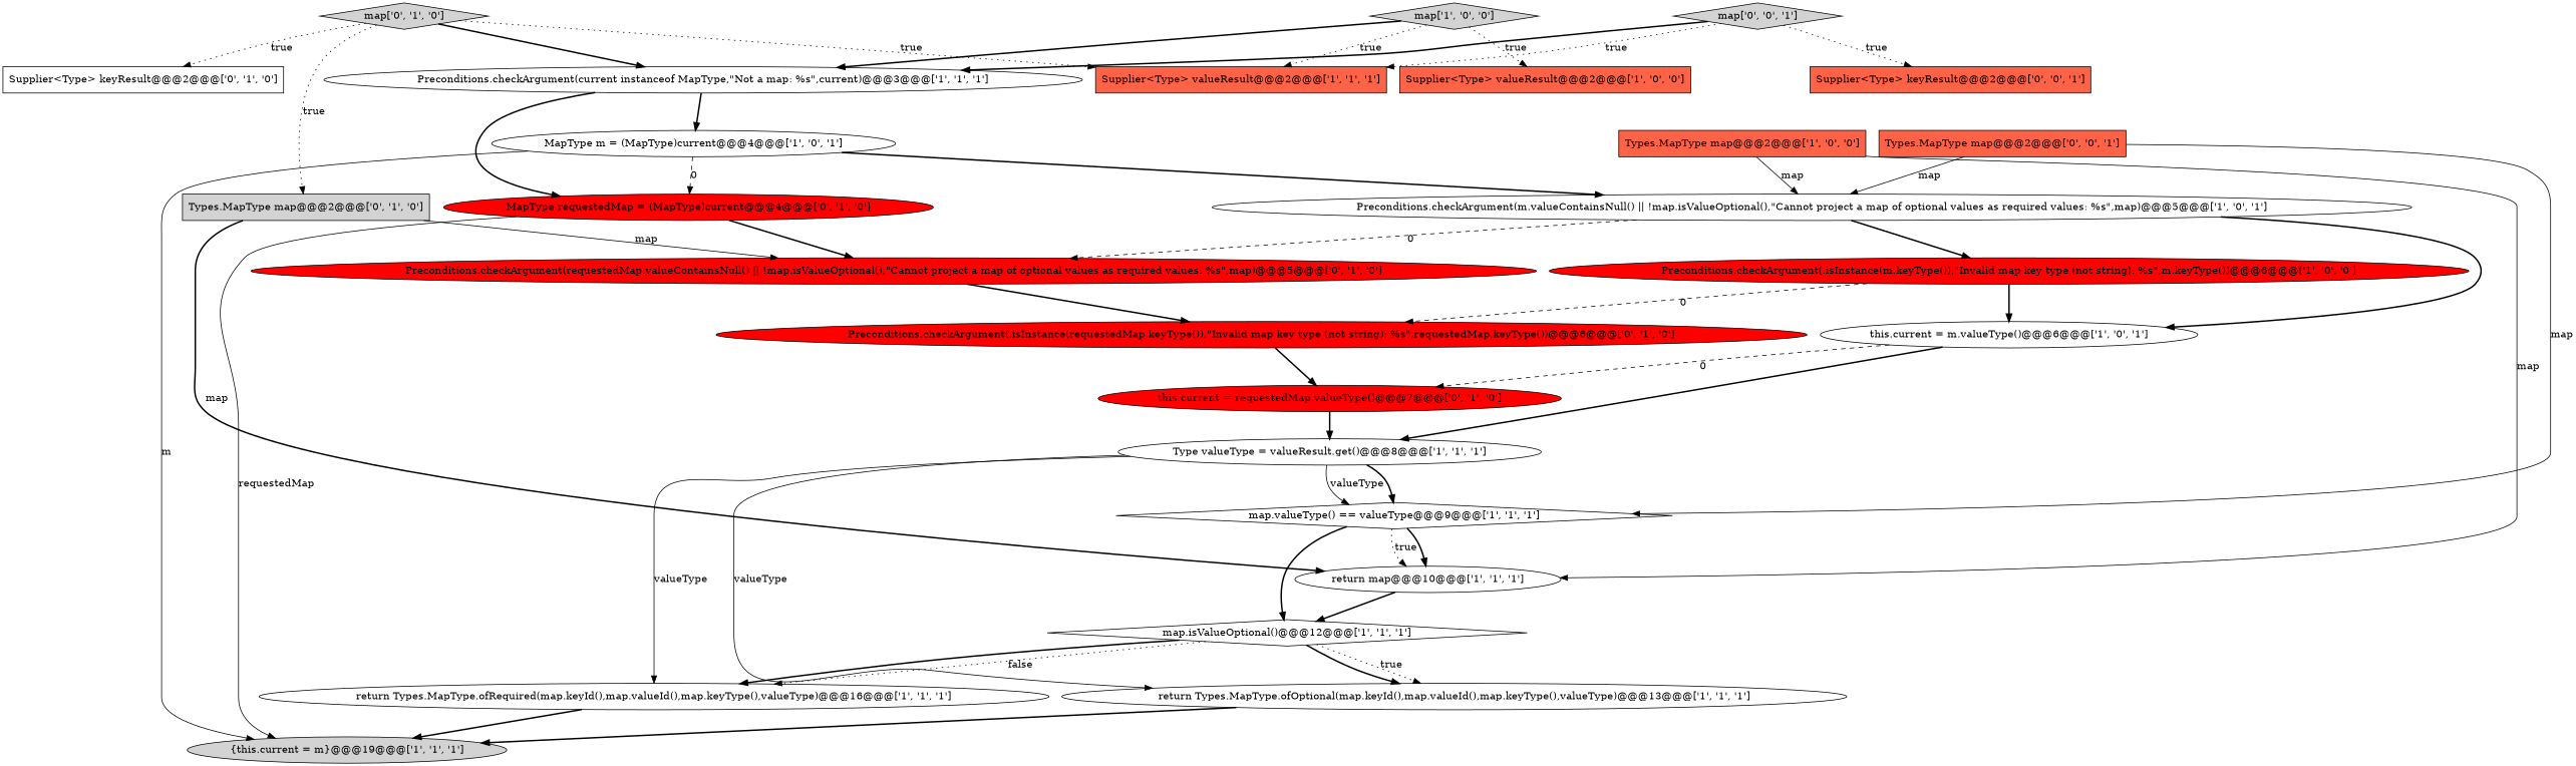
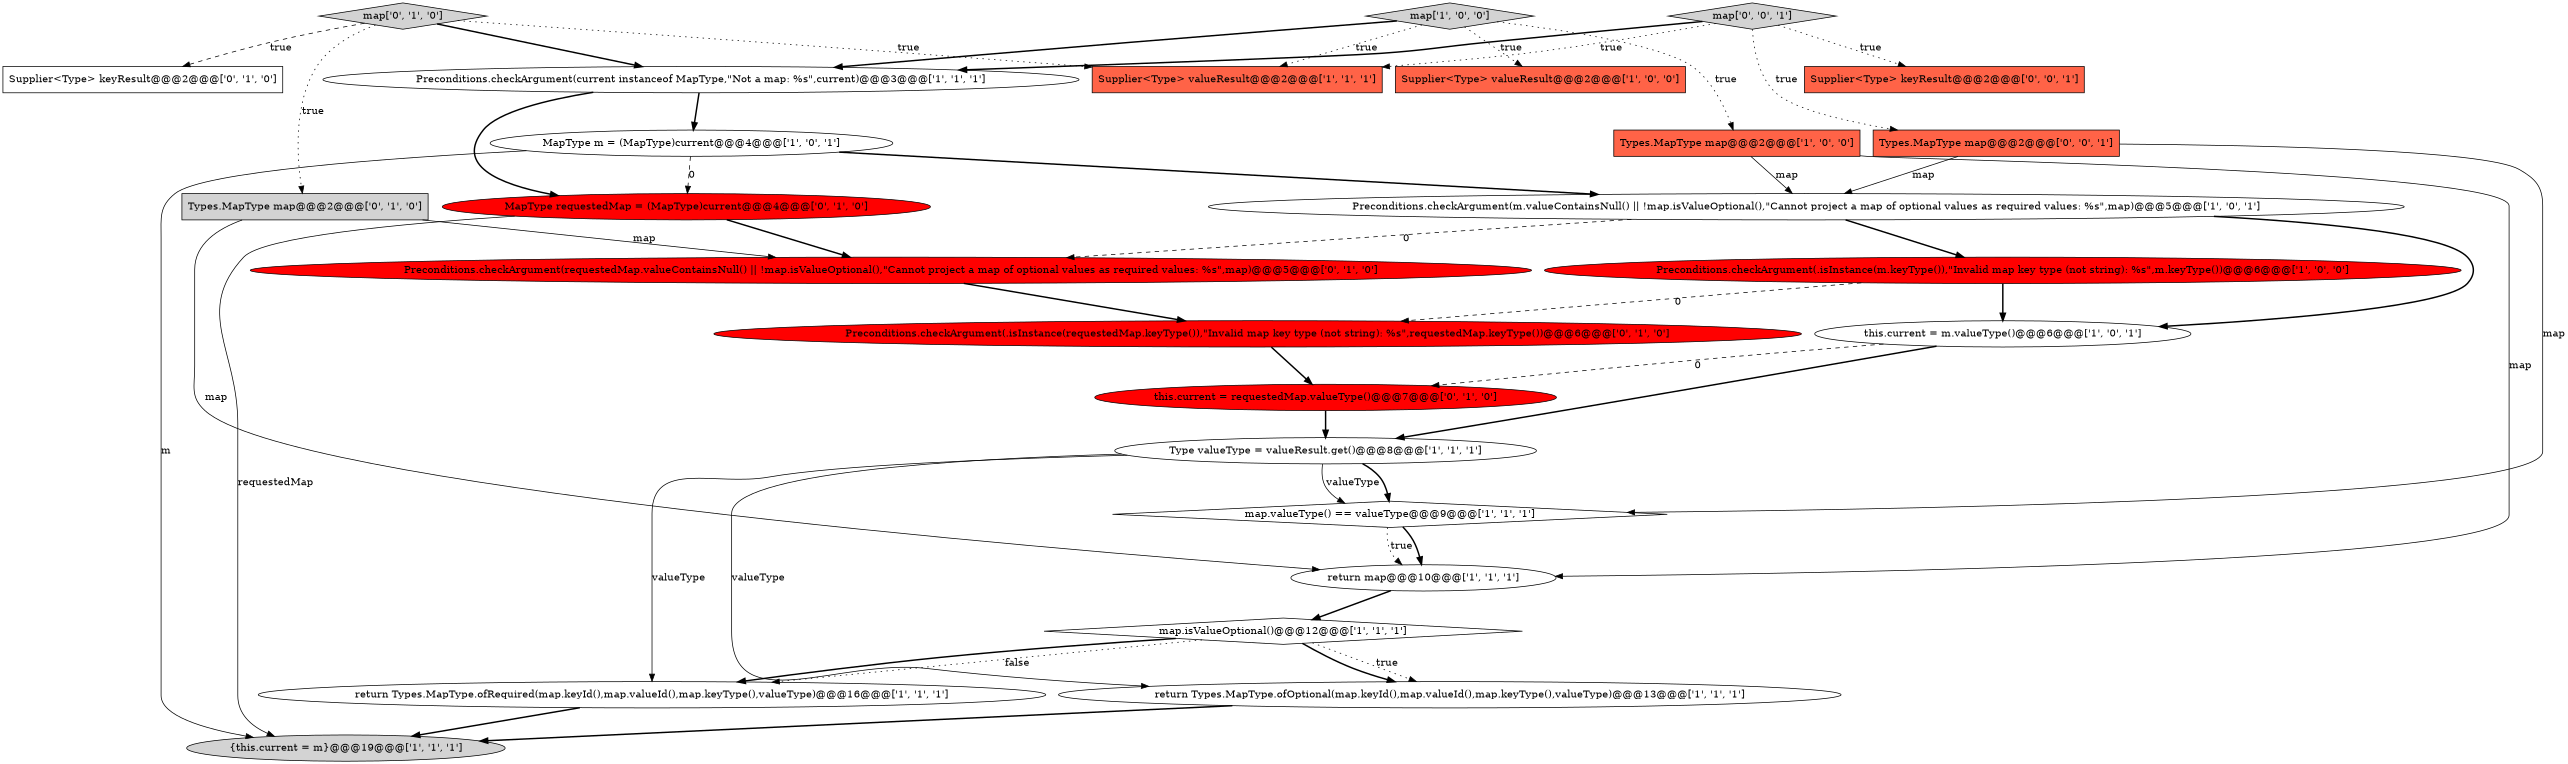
  digraph {
    node [fillcolor=white shape=ellipse style=filled]
    edge [style=bold]
    n1 [label="return Types.MapType.ofOptional(map.keyId(),map.valueId(),map.keyType(),valueType)@@@13@@@['1', '1', '1']"]
    n2 [fillcolor=lightgray label="{this.current = m}@@@19@@@['1', '1', '1']"]
    n3 [fillcolor=lightgray label="Types.MapType map@@@2@@@['0', '1', '0']" shape=box]
    n4 [label="return map@@@10@@@['1', '1', '1']"]
    n5 [fillcolor=red label="Preconditions.checkArgument(requestedMap.valueContainsNull() || !map.isValueOptional(),\"Cannot project a map of optional values as required values: %s\",map)@@@5@@@['0', '1', '0']"]
    n6 [label="map.isValueOptional()@@@12@@@['1', '1', '1']" shape=diamond]
    n7 [fillcolor=red label="Preconditions.checkArgument(.isInstance(requestedMap.keyType()),\"Invalid map key type (not string): %s\",requestedMap.keyType())@@@6@@@['0', '1', '0']"]
    n8 [fillcolor=tomato label="Supplier<Type> valueResult@@@2@@@['1', '1', '1']" shape=box]
    n9 [fillcolor=lightgray label="map['1', '0', '0']" shape=diamond]
    n10 [fillcolor=tomato label="Types.MapType map@@@2@@@['1', '0', '0']" shape=box]
    n11 [fillcolor=tomato label="Supplier<Type> valueResult@@@2@@@['1', '0', '0']" shape=box]
    n12 [label="Preconditions.checkArgument(current instanceof MapType,\"Not a map: %s\",current)@@@3@@@['1', '1', '1']"]
    n13 [label="Preconditions.checkArgument(m.valueContainsNull() || !map.isValueOptional(),\"Cannot project a map of optional values as required values: %s\",map)@@@5@@@['1', '0', '1']"]
    n14 [fillcolor=red label="MapType requestedMap = (MapType)current@@@4@@@['0', '1', '0']"]
    n15 [label="MapType m = (MapType)current@@@4@@@['1', '0', '1']"]
    n16 [label="return Types.MapType.ofRequired(map.keyId(),map.valueId(),map.keyType(),valueType)@@@16@@@['1', '1', '1']"]
    n17 [fillcolor=red label="this.current = requestedMap.valueType()@@@7@@@['0', '1', '0']"]
    n18 [label="Type valueType = valueResult.get()@@@8@@@['1', '1', '1']"]
    n19 [label="map.valueType() == valueType@@@9@@@['1', '1', '1']" shape=diamond]
    n20 [fillcolor=lightgray label="map['0', '0', '1']" shape=diamond]
    n21 [fillcolor=tomato label="Supplier<Type> keyResult@@@2@@@['0', '0', '1']" shape=box]
    n22 [fillcolor=tomato label="Types.MapType map@@@2@@@['0', '0', '1']" shape=box]
    n23 [fillcolor=red label="Preconditions.checkArgument(.isInstance(m.keyType()),\"Invalid map key type (not string): %s\",m.keyType())@@@6@@@['1', '0', '0']"]
    n24 [label="this.current = m.valueType()@@@6@@@['1', '0', '1']"]
    n25 [label="Supplier<Type> keyResult@@@2@@@['0', '1', '0']" shape=box]
    n26 [fillcolor=lightgray label="map['0', '1', '0']" shape=diamond]
    n1 -> n2
-   n3 -> n4 [label=map]
+   n3 -> n4 [label=map style=solid]
    n3 -> n5 [label=map style=solid]
    n4 -> n6
    n5 -> n7
    n6 -> n1 [label=true style=dotted]
    n6 -> n1
    n6 -> n16
    n6 -> n16 [label=false style=dotted]
    n7 -> n17
    n9 -> n8 [label=true style=dotted]
+   n9 -> n10 [label=true style=dotted]
    n9 -> n11 [label=true style=dotted]
    n9 -> n12
    n10 -> n4 [label=map style=solid]
    n10 -> n13 [label=map style=solid]
    n12 -> n14
    n12 -> n15
    n13 -> n5 [label=0 style=dashed]
    n13 -> n23
    n13 -> n24
    n14 -> n2 [label=requestedMap style=solid]
    n14 -> n5
    n15 -> n2 [label=m style=solid]
    n15 -> n13
    n15 -> n14 [label=0 style=dashed]
    n16 -> n2
    n17 -> n18
    n18 -> n1 [label=valueType style=solid]
    n18 -> n16 [label=valueType style=solid]
    n18 -> n19 [label=valueType style=solid]
    n18 -> n19
    n19 -> n4 [label=true style=dotted]
    n19 -> n4
-   n19 -> n6
    n20 -> n8 [label=true style=dotted]
    n20 -> n12
    n20 -> n21 [label=true style=dotted]
+   n20 -> n22 [label=true style=dotted]
    n22 -> n13 [label=map style=solid]
    n22 -> n19 [label=map style=solid]
    n23 -> n7 [label=0 style=dashed]
    n23 -> n24
    n24 -> n17 [label=0 style=dashed]
    n24 -> n18
    n26 -> n3 [label=true style=dotted]
    n26 -> n8 [label=true style=dotted]
    n26 -> n12
-   n26 -> n25 [label=true style=dotted]
+   n26 -> n25 [label=true style=dashed]
  }
